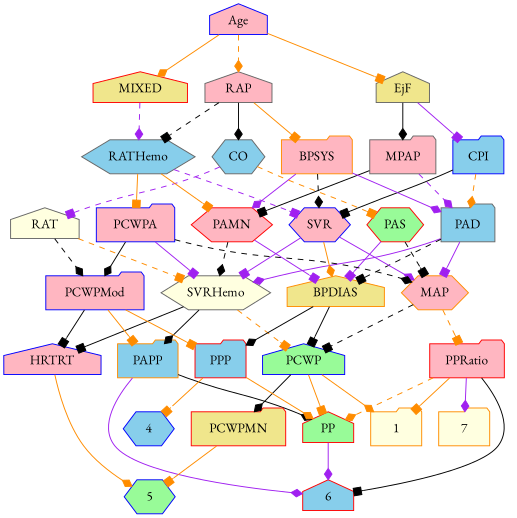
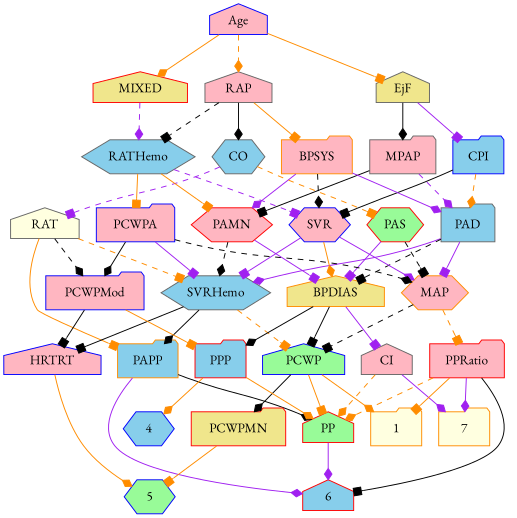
  strict digraph {
    fontname="EB Garamond"
    node [color=blue fillcolor=lightpink fontname="EB Garamond" shape=folder style=filled]
    edge [arrowhead=box color=darkorange fontname="EB Garamond" style=solid]
    1 [color=darkorange fillcolor=lightyellow height=0.5 width=0.75]
    n2 [color=darkorange fillcolor=lightyellow height=0.5 label=7 width=0.75]
    n3 [color=red fillcolor=skyblue height=0.5 label=6 shape=house width=0.75]
    4 [fillcolor=skyblue height=0.5 shape=hexagon width=0.75]
    5 [fillcolor=palegreen height=0.5 shape=hexagon width=0.75]
    Age [height=0.5 shape=house width=0.75]
    EjF [color=gray40 fillcolor=khaki height=0.5 shape=house width=0.75]
    RAP [color=gray40 height=0.5 shape=house width=0.77632]
    MIXED [color=red fillcolor=khaki height=0.5 shape=house width=1.1193]
    MPAP [color=gray40 height=0.5 width=0.97491]
    CPI [fillcolor=skyblue height=0.5 width=0.75]
    BPSYS [color=darkorange height=0.5 width=1.0471]
    CO [color=gray40 fillcolor=skyblue height=0.5 shape=hexagon width=0.75]
    RATHemo [color=gray40 fillcolor=skyblue height=0.5 shape=hexagon width=1.3721]
    PAD [color=gray40 fillcolor=skyblue height=0.5 width=0.79437]
    PAMN [color=red height=0.5 shape=hexagon width=1.011]
    SVR [height=0.5 shape=hexagon width=0.77632]
    PAS [color=red fillcolor=palegreen height=0.5 shape=hexagon width=0.75]
    RAT [color=gray40 fillcolor=lightyellow height=0.5 shape=house width=0.75827]
    PCWPA [height=0.5 width=1.1555]
-   SVRHemo [color=gray40 fillcolor=lightyellow height=0.5 shape=hexagon width=1.3902]
+   SVRHemo [color=gray40 fillcolor=skyblue height=0.5 shape=hexagon width=1.3902]
    BPDIAS [color=darkorange fillcolor=khaki height=0.5 shape=house width=1.1735]
    MAP [color=darkorange height=0.5 shape=hexagon width=0.84854]
    PCWPMod [height=0.5 width=1.4443]
    PAPP [color=darkorange fillcolor=skyblue height=0.5 width=0.88464]
    HRTRT [height=0.5 shape=house width=1.1013]
    PCWP [fillcolor=palegreen height=0.5 shape=house width=0.97491]
    PPP [color=red fillcolor=skyblue height=0.5 width=0.75]
+   CI [color=gray40 height=0.5 shape=house width=0.75]
    PPRatio [color=red height=0.5 width=1.1013]
    PP [color=red fillcolor=palegreen height=0.5 shape=house width=0.75]
    PCWPMN [color=red fillcolor=khaki height=0.5 width=1.3902]
    Age -> EjF
    Age -> RAP [arrowhead=diamond style=dashed]
    Age -> MIXED [arrowhead=diamond]
    EjF -> MPAP [arrowhead=diamond color=black]
    EjF -> CPI [color=purple]
    RAP -> BPSYS
    RAP -> CO [arrowhead=diamond color=black]
    RAP -> RATHemo [color=black style=dashed]
    MIXED -> RATHemo [arrowhead=diamond color=purple style=dashed]
    MPAP -> PAD [arrowhead=diamond color=purple style=dashed]
    MPAP -> PAMN [color=black]
    CPI -> PAD [arrowhead=diamond style=dashed]
    CPI -> SVR [color=black]
    BPSYS -> PAD [arrowhead=diamond color=purple]
    BPSYS -> PAMN [arrowhead=diamond color=purple]
    BPSYS -> SVR [arrowhead=diamond color=black style=dashed]
    CO -> PAS [style=dashed]
    CO -> RAT [color=purple style=dashed]
    RATHemo -> PAMN
    RATHemo -> SVR [color=purple style=dashed]
    RATHemo -> PCWPA
    PAD -> SVRHemo [arrowhead=diamond color=purple]
    PAD -> BPDIAS [color=black style=dashed]
    PAD -> MAP [color=purple]
    PAMN -> SVRHemo [arrowhead=diamond color=black style=dashed]
    PAMN -> BPDIAS [color=purple]
    SVR -> SVRHemo [color=purple]
    SVR -> BPDIAS [arrowhead=diamond]
    SVR -> MAP [arrowhead=diamond color=purple]
    PAS -> BPDIAS [color=purple]
    PAS -> MAP [color=black style=dashed]
    RAT -> SVRHemo [style=dashed]
    RAT -> PCWPMod [arrowhead=diamond color=black style=dashed]
    PCWPA -> SVRHemo [color=purple]
    PCWPA -> MAP [arrowhead=diamond color=black style=dashed]
    PCWPA -> PCWPMod [arrowhead=diamond color=black]
    SVRHemo -> PAPP [arrowhead=diamond color=black]
    SVRHemo -> HRTRT [color=black]
    SVRHemo -> PCWP [style=dashed]
    BPDIAS -> PCWP [color=black]
    BPDIAS -> PPP [arrowhead=diamond color=black]
+   BPDIAS -> CI [color=purple]
    MAP -> PCWP [color=black style=dashed]
    MAP -> PPRatio [style=dashed]
-   PCWPMod -> PAPP
+   RAT -> PAPP
    PCWPMod -> HRTRT [color=black]
    PCWPMod -> PPP
    PAPP -> n3 [arrowhead=diamond color=purple]
    PAPP -> PP [arrowhead=diamond color=black]
    HRTRT -> 5 [arrowhead=diamond]
    PCWP -> 1 [arrowhead=diamond]
    PCWP -> PP
    PCWP -> PCWPMN [arrowhead=diamond color=black]
-   PPP -> 4
+   PPP -> 4 [arrowhead=diamond]
    PPP -> PP [arrowhead=diamond]
+   CI -> n2 [arrowhead=diamond color=purple]
+   CI -> PP [arrowhead=diamond style=dashed]
    PPRatio -> 1
    PPRatio -> n2 [arrowhead=diamond color=purple]
    PPRatio -> n3 [color=black]
    PPRatio -> PP [arrowhead=diamond style=dashed]
    PP -> n3 [arrowhead=diamond color=purple]
    PCWPMN -> 5
  }
